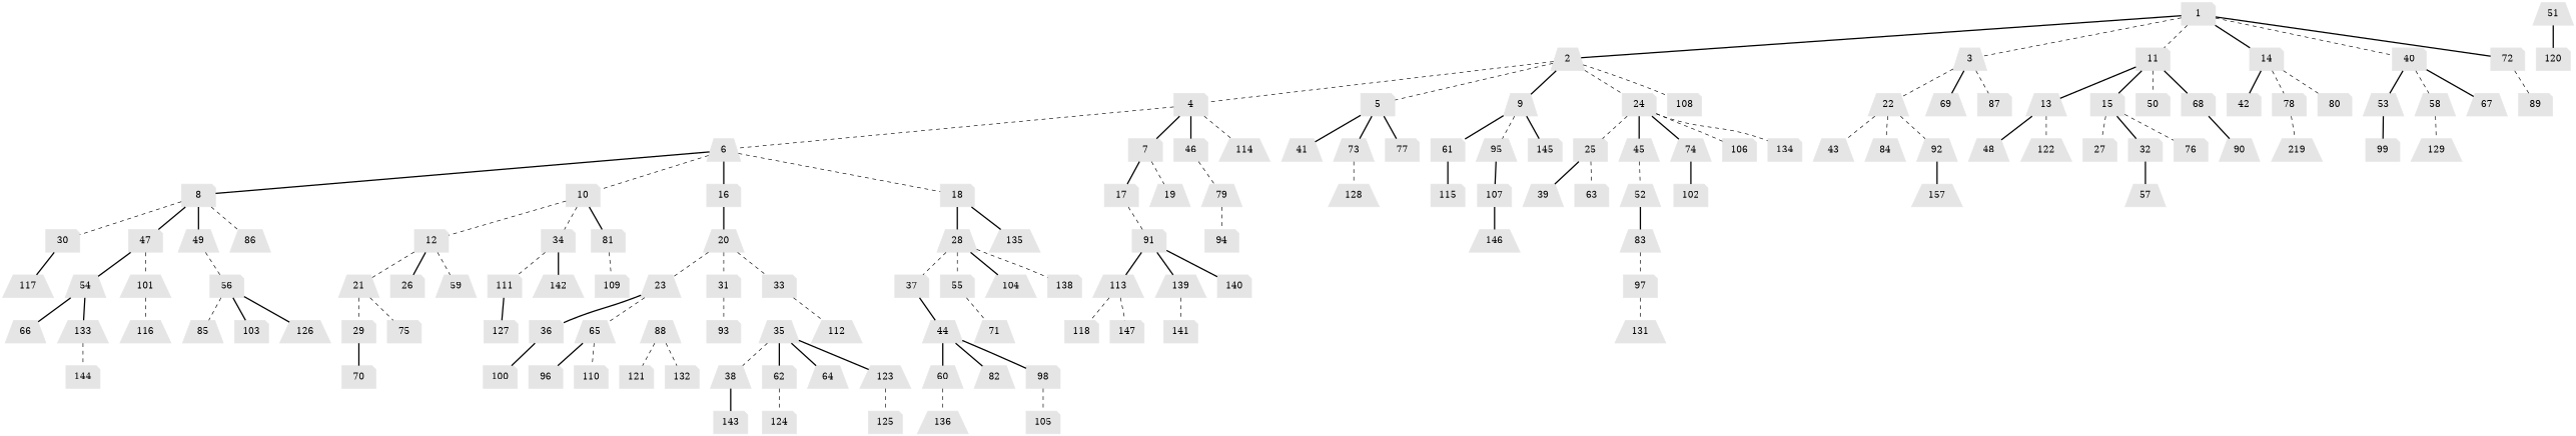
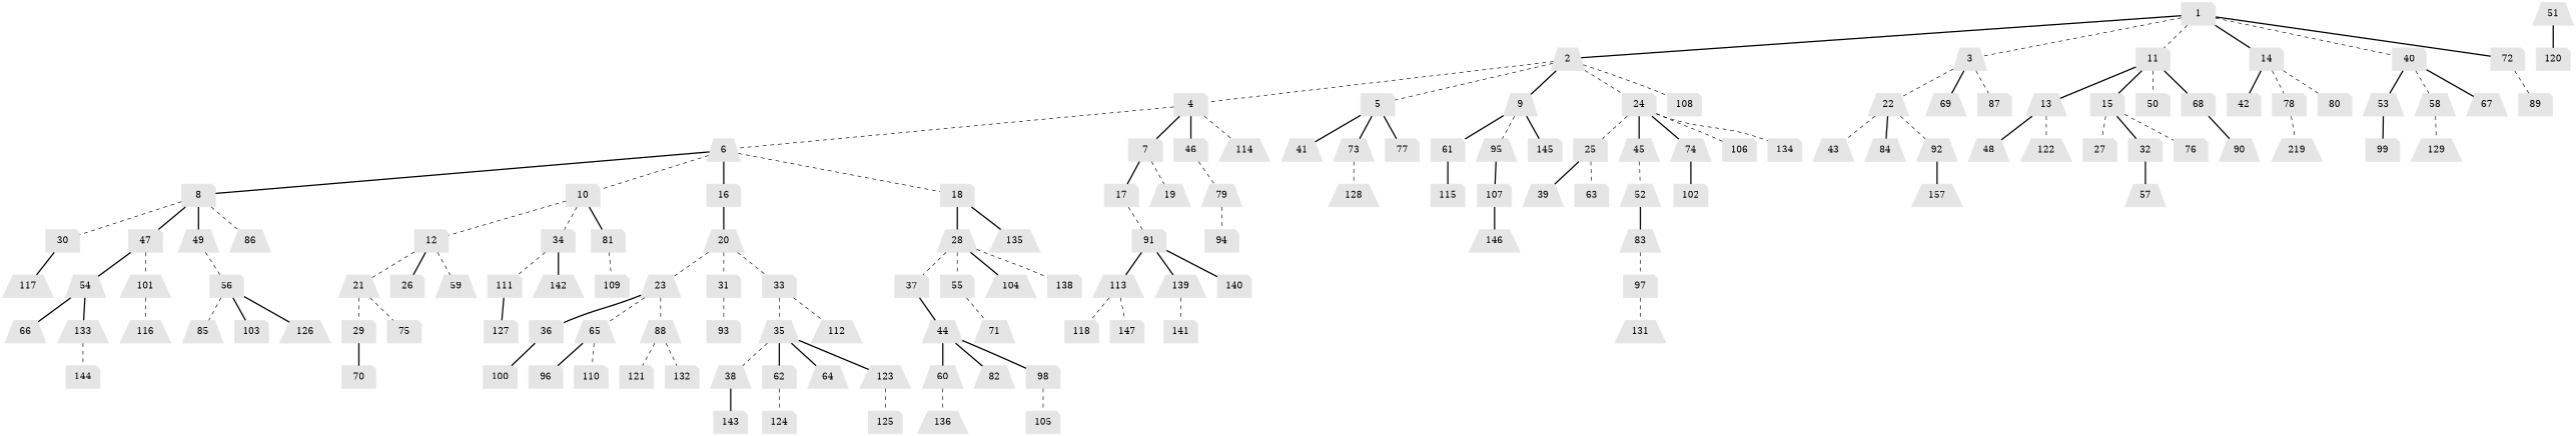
  graph {
    node [color=gray90 shape=note style=filled]
    edge [style=dashed]
    2 [shape=trapezium]
    1
    3 [shape=trapezium]
    11
    14
    40
    72
    4
    5
    9 [shape=trapezium]
    24
    108
    22 [shape=trapezium]
    69 [shape=trapezium]
    87
    13 [shape=trapezium]
    15
    50
    68
    42
    78
    80
    53 [shape=trapezium]
    58 [shape=trapezium]
    67 [shape=trapezium]
    51 [shape=trapezium]
    120
    89
    6 [shape=trapezium]
    7
    46
    114 [shape=trapezium]
    41 [shape=trapezium]
    73 [shape=trapezium]
    77
    61
    95 [shape=trapezium]
    145
    25
    45 [shape=trapezium]
    74 [shape=trapezium]
    106
    134
    43 [shape=trapezium]
    84 [shape=trapezium]
    92 [shape=trapezium]
    8
    10
    16
    18
    17
    19 [shape=trapezium]
    79 [shape=trapezium]
    128 [shape=trapezium]
    30
    47
    49 [shape=trapezium]
    86 [shape=trapezium]
    12
    34
    81
    20 [shape=trapezium]
    28 [shape=trapezium]
    135 [shape=trapezium]
    91
    117 [shape=trapezium]
    54 [shape=trapezium]
    101 [shape=trapezium]
    56
    115
    107
    21 [shape=trapezium]
    26
    59 [shape=trapezium]
    111
    142 [shape=trapezium]
    109
    48 [shape=trapezium]
    122 [shape=trapezium]
    27
    32
    76
    90 [shape=trapezium]
    29
    75
    n86 [label=219 shape=trapezium]
    57 [shape=trapezium]
    23 [shape=trapezium]
    31
    33
    113 [shape=trapezium]
    139 [shape=trapezium]
    140
    37
    55
    104 [shape=trapezium]
    138
    36
    65 [shape=trapezium]
    88 [shape=trapezium]
    93
    35 [shape=trapezium]
    112 [shape=trapezium]
    70
    n105 [label=157 shape=trapezium]
    100
    96
    110
    121
    132
    39 [shape=trapezium]
    63
    52 [shape=trapezium]
    102
    44 [shape=trapezium]
    71 [shape=trapezium]
    38 [shape=trapezium]
    62
    64 [shape=trapezium]
    123 [shape=trapezium]
    127
    143
    124
    125
    60 [shape=trapezium]
    82 [shape=trapezium]
    98
    99
    129 [shape=trapezium]
    136 [shape=trapezium]
    105
    83 [shape=trapezium]
    94
    66 [shape=trapezium]
    133 [shape=trapezium]
    116 [shape=trapezium]
    85 [shape=trapezium]
    103
    126 [shape=trapezium]
    97
    144
    131 [shape=trapezium]
    118
    147
    141
    146 [shape=trapezium]
    2 -- 4
    2 -- 5
    2 -- 9 [style=bold]
    2 -- 24
    2 -- 108
    1 -- 2 [style=bold]
    1 -- 3
    1 -- 11
    1 -- 14 [style=bold]
    1 -- 40
    1 -- 72 [style=bold]
    3 -- 22
    3 -- 69 [style=bold]
    3 -- 87
    11 -- 13 [style=bold]
    11 -- 15 [style=bold]
    11 -- 50
    11 -- 68 [style=bold]
    14 -- 42 [style=bold]
    14 -- 78
    14 -- 80
    40 -- 53 [style=bold]
    40 -- 58
    40 -- 67 [style=bold]
    72 -- 89
    4 -- 6
    4 -- 7 [style=bold]
    4 -- 46 [style=bold]
    4 -- 114
    5 -- 41 [style=bold]
    5 -- 73 [style=bold]
    5 -- 77 [style=bold]
    9 -- 61 [style=bold]
    9 -- 95
    9 -- 145 [style=bold]
    24 -- 25
    24 -- 45 [style=bold]
    24 -- 74 [style=bold]
    24 -- 106
    24 -- 134
    22 -- 43
-   22 -- 84
+   22 -- 84 [style=bold]
    22 -- 92
    13 -- 48 [style=bold]
    13 -- 122
    15 -- 27
    15 -- 32 [style=bold]
    15 -- 76
    68 -- 90 [style=bold]
    78 -- n86
    53 -- 99 [style=bold]
    58 -- 129
    51 -- 120 [style=bold]
    6 -- 8 [style=bold]
    6 -- 10
    6 -- 16 [style=bold]
    6 -- 18
    7 -- 17 [style=bold]
    7 -- 19
    46 -- 79
    73 -- 128
    61 -- 115 [style=bold]
    95 -- 107 [style=bold]
    25 -- 39 [style=bold]
    25 -- 63
    45 -- 52
    74 -- 102 [style=bold]
    92 -- n105 [style=bold]
    8 -- 30
    8 -- 47 [style=bold]
    8 -- 49 [style=bold]
    8 -- 86
    10 -- 12
    10 -- 34
    10 -- 81 [style=bold]
    16 -- 20 [style=bold]
    18 -- 28 [style=bold]
    18 -- 135 [style=bold]
    17 -- 91
    79 -- 94
    30 -- 117 [style=bold]
    47 -- 54 [style=bold]
    47 -- 101
    49 -- 56
    12 -- 21
    12 -- 26 [style=bold]
    12 -- 59
    34 -- 111
    34 -- 142 [style=bold]
    81 -- 109
    20 -- 23
    20 -- 31
    20 -- 33
    28 -- 37
    28 -- 55
    28 -- 104 [style=bold]
    28 -- 138
    91 -- 113 [style=bold]
    91 -- 139 [style=bold]
    91 -- 140 [style=bold]
    54 -- 66 [style=bold]
    54 -- 133 [style=bold]
    101 -- 116
    56 -- 85
    56 -- 103 [style=bold]
    56 -- 126 [style=bold]
    107 -- 146 [style=bold]
    21 -- 29
    21 -- 75
    111 -- 127 [style=bold]
    32 -- 57 [style=bold]
    29 -- 70 [style=bold]
    23 -- 36 [style=bold]
    23 -- 65
+   23 -- 88
    31 -- 93
+   33 -- 35
    33 -- 112
    113 -- 118
    113 -- 147
    139 -- 141
    37 -- 44 [style=bold]
    55 -- 71
    36 -- 100 [style=bold]
    65 -- 96 [style=bold]
    65 -- 110
    88 -- 121
    88 -- 132
    35 -- 38
    35 -- 62 [style=bold]
    35 -- 64 [style=bold]
    35 -- 123 [style=bold]
    52 -- 83 [style=bold]
    44 -- 60 [style=bold]
    44 -- 82 [style=bold]
    44 -- 98 [style=bold]
    38 -- 143 [style=bold]
    62 -- 124
    123 -- 125
    60 -- 136
    98 -- 105
    83 -- 97
    133 -- 144
    97 -- 131
  }
